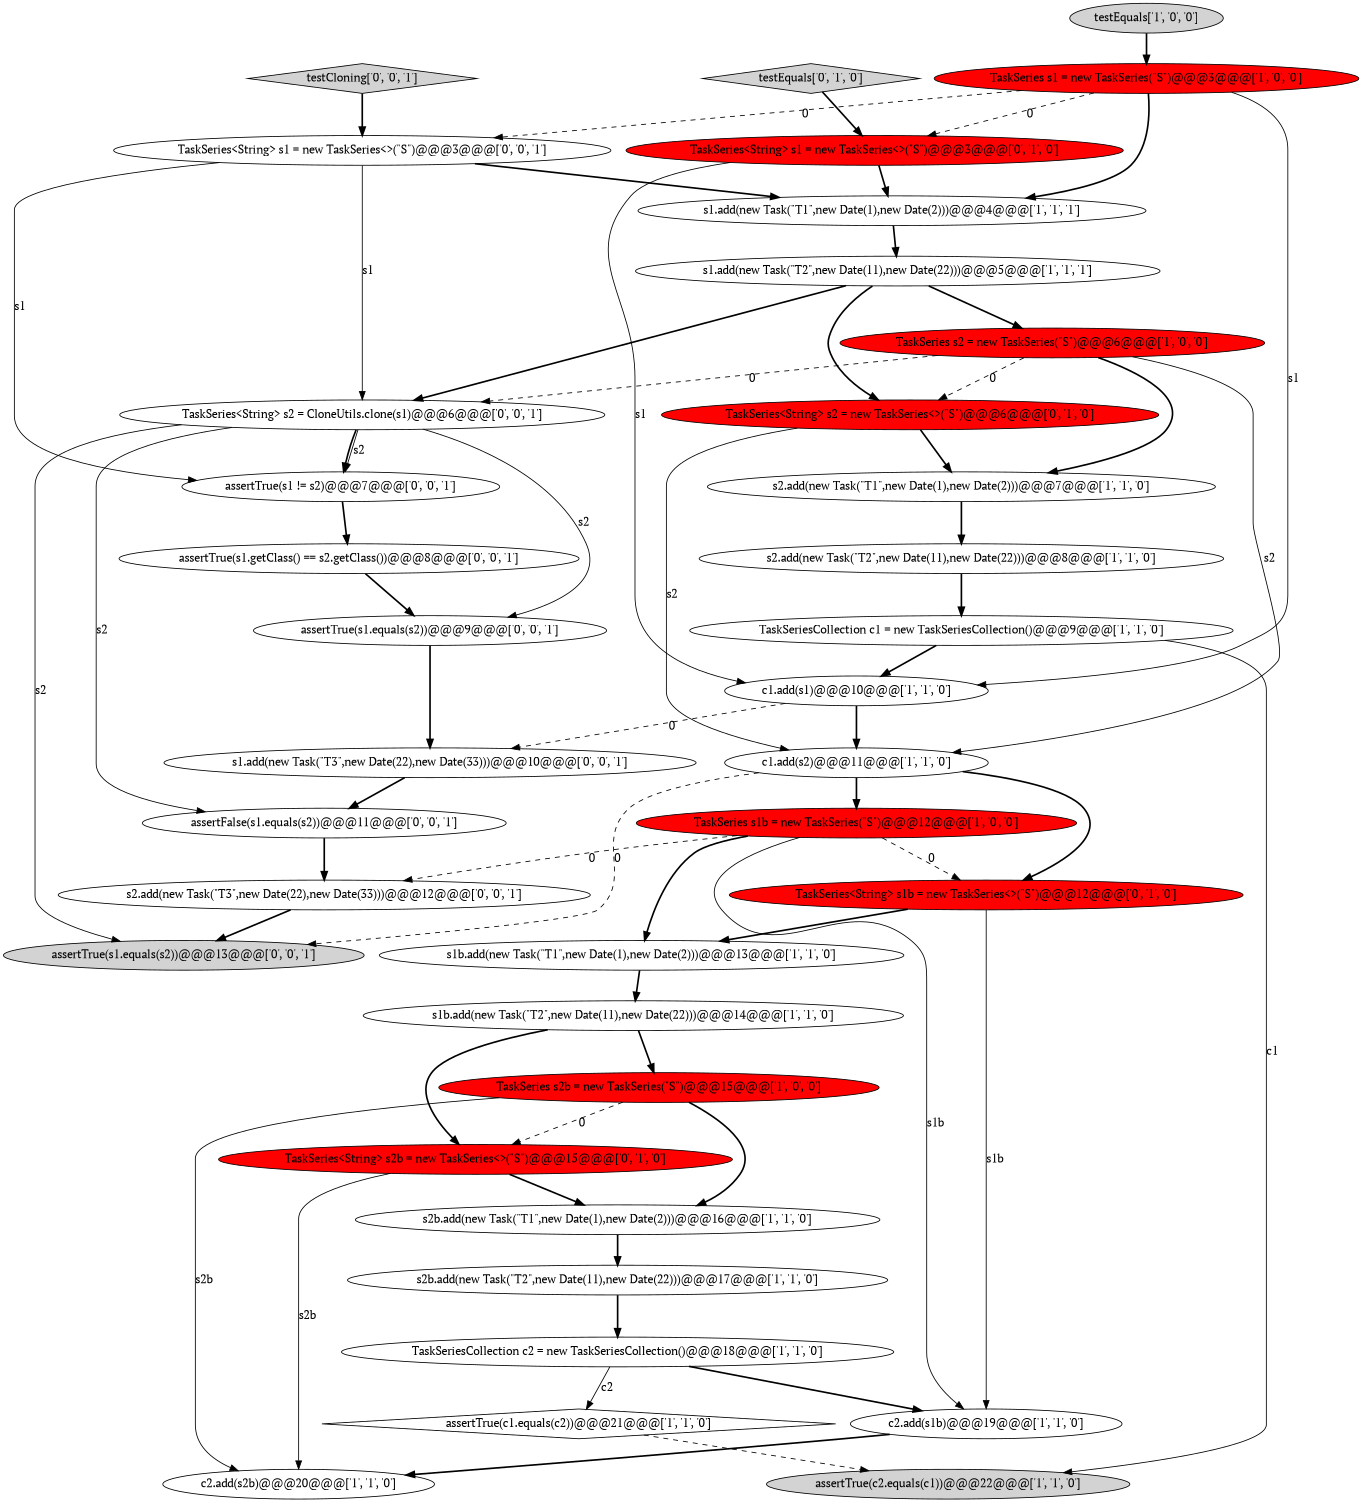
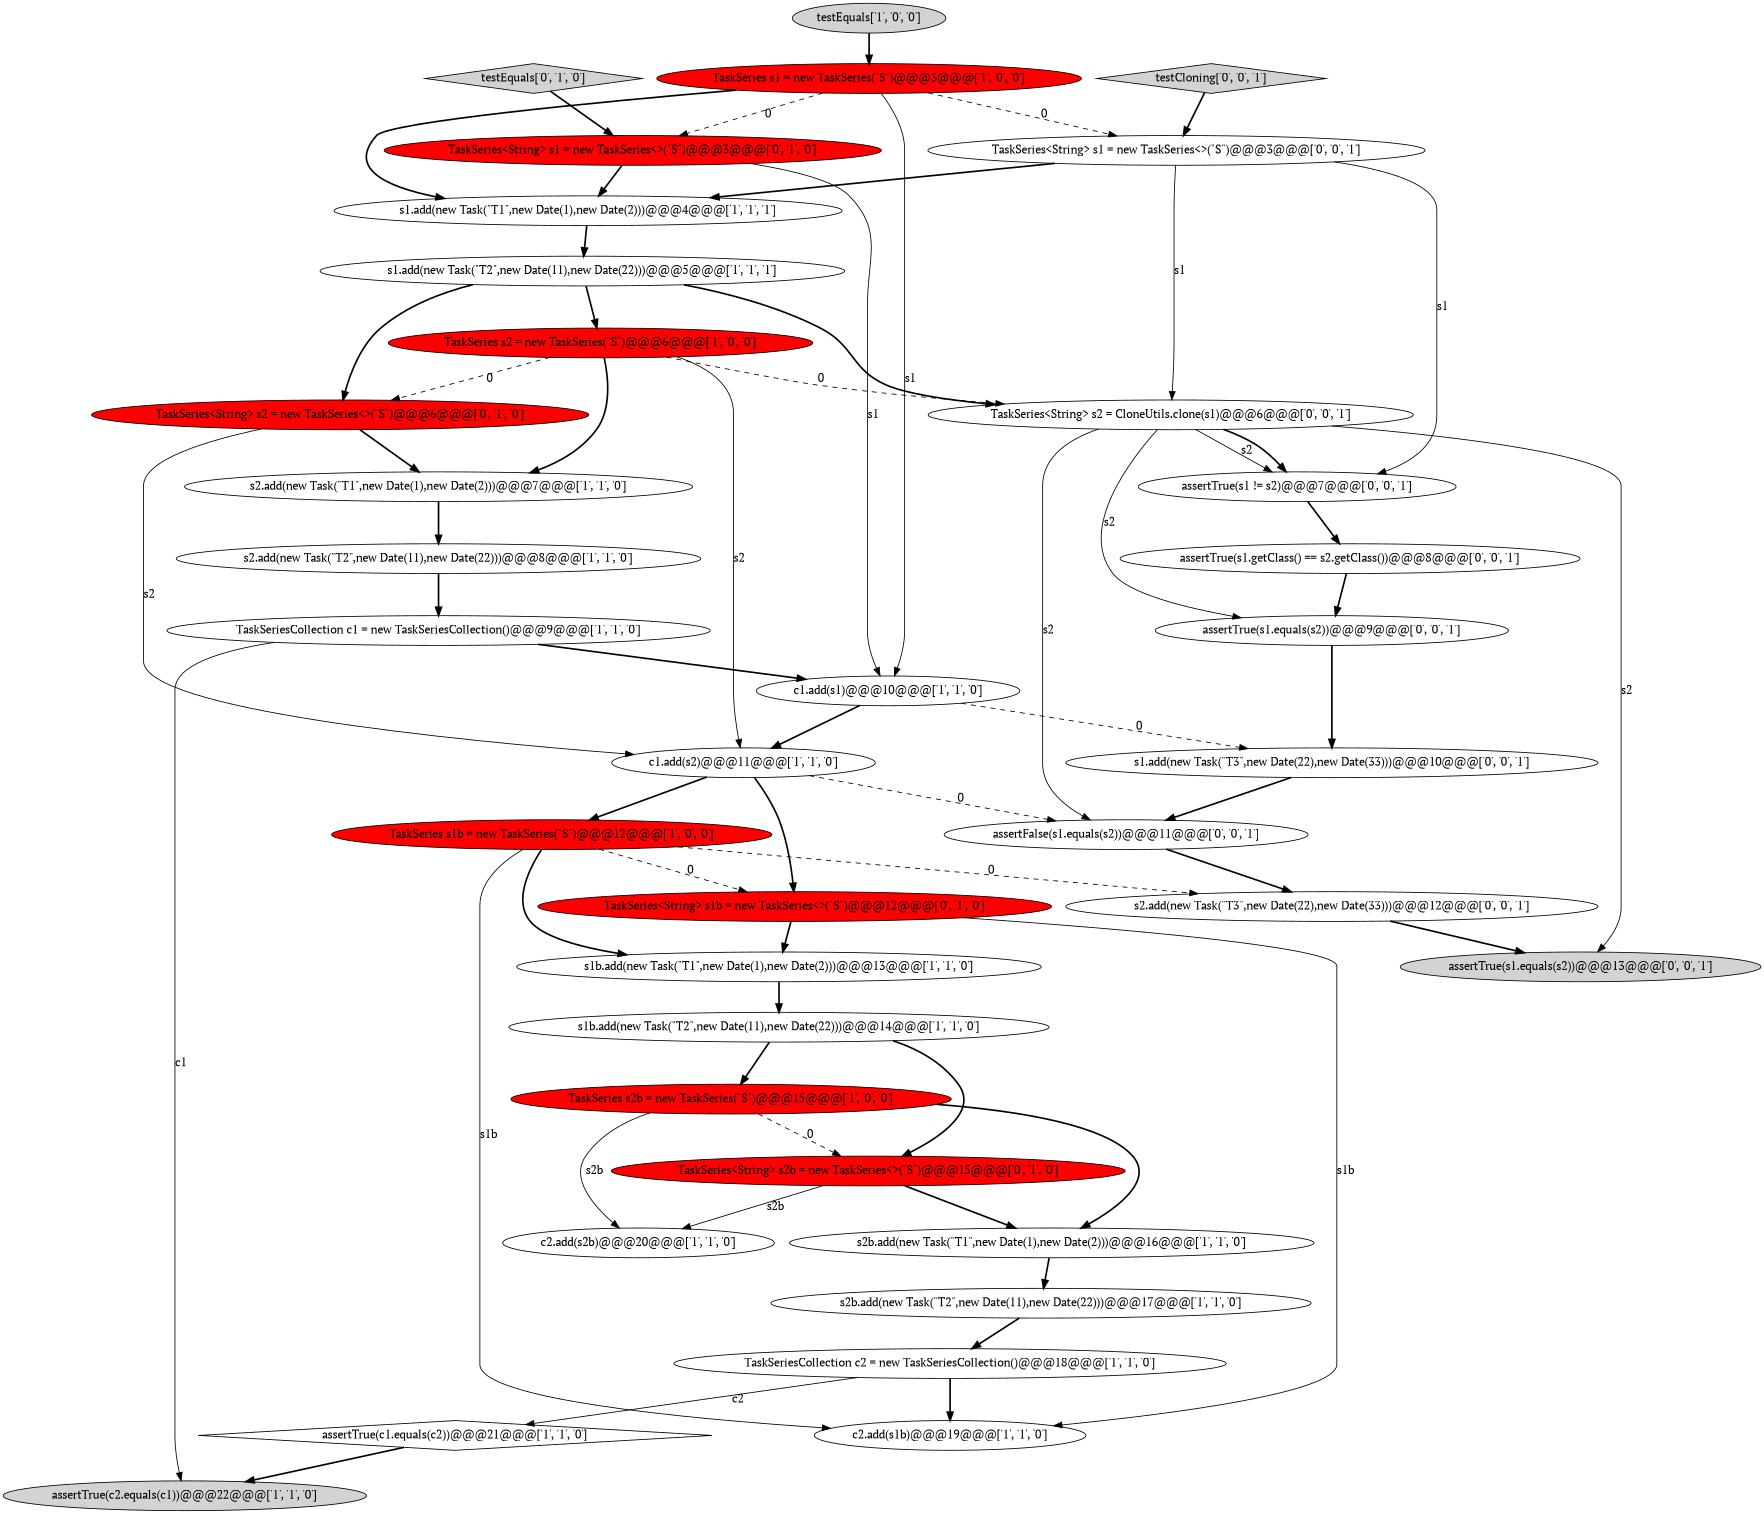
  digraph {
    fontname="PT Serif"
    node [fillcolor=white fontname="PT Serif" shape=ellipse style=filled]
    edge [fontname="PT Serif" style=bold]
    n1 [label="s2b.add(new Task(\"T2\",new Date(11),new Date(22)))@@@17@@@['1', '1', '0']"]
    n2 [label="TaskSeriesCollection c2 = new TaskSeriesCollection()@@@18@@@['1', '1', '0']"]
    n3 [label="c2.add(s1b)@@@19@@@['1', '1', '0']"]
    n4 [label="assertTrue(c1.equals(c2))@@@21@@@['1', '1', '0']" shape=diamond]
    n5 [label="c2.add(s2b)@@@20@@@['1', '1', '0']"]
    n6 [fillcolor=lightgray label="assertTrue(c2.equals(c1))@@@22@@@['1', '1', '0']"]
    n7 [label="s1b.add(new Task(\"T2\",new Date(11),new Date(22)))@@@14@@@['1', '1', '0']"]
    n8 [fillcolor=red label="TaskSeries s2b = new TaskSeries(\"S\")@@@15@@@['1', '0', '0']"]
    n9 [fillcolor=red label="TaskSeries<String> s2b = new TaskSeries<>(\"S\")@@@15@@@['0', '1', '0']"]
    n10 [label="s2b.add(new Task(\"T1\",new Date(1),new Date(2)))@@@16@@@['1', '1', '0']"]
    n11 [label="c1.add(s1)@@@10@@@['1', '1', '0']"]
    n12 [label="s1.add(new Task(\"T3\",new Date(22),new Date(33)))@@@10@@@['0', '0', '1']"]
    n13 [label="c1.add(s2)@@@11@@@['1', '1', '0']"]
    n14 [label="assertFalse(s1.equals(s2))@@@11@@@['0', '0', '1']"]
    n15 [fillcolor=red label="TaskSeries s1b = new TaskSeries(\"S\")@@@12@@@['1', '0', '0']"]
    n16 [fillcolor=red label="TaskSeries<String> s1b = new TaskSeries<>(\"S\")@@@12@@@['0', '1', '0']"]
    n17 [label="TaskSeries<String> s2 = CloneUtils.clone(s1)@@@6@@@['0', '0', '1']"]
    n18 [label="assertTrue(s1 != s2)@@@7@@@['0', '0', '1']"]
    n19 [fillcolor=lightgray label="assertTrue(s1.equals(s2))@@@13@@@['0', '0', '1']"]
    n20 [label="assertTrue(s1.equals(s2))@@@9@@@['0', '0', '1']"]
    n21 [label="assertTrue(s1.getClass() == s2.getClass())@@@8@@@['0', '0', '1']"]
    n22 [label="s2.add(new Task(\"T3\",new Date(22),new Date(33)))@@@12@@@['0', '0', '1']"]
    n23 [fillcolor=lightgray label="testEquals['0', '1', '0']" shape=diamond]
    n24 [fillcolor=red label="TaskSeries<String> s1 = new TaskSeries<>(\"S\")@@@3@@@['0', '1', '0']"]
    n25 [label="s1.add(new Task(\"T1\",new Date(1),new Date(2)))@@@4@@@['1', '1', '1']"]
    n26 [label="s1.add(new Task(\"T2\",new Date(11),new Date(22)))@@@5@@@['1', '1', '1']"]
    n27 [fillcolor=red label="TaskSeries s1 = new TaskSeries(\"S\")@@@3@@@['1', '0', '0']"]
    n28 [label="TaskSeries<String> s1 = new TaskSeries<>(\"S\")@@@3@@@['0', '0', '1']"]
    n29 [fillcolor=red label="TaskSeries s2 = new TaskSeries(\"S\")@@@6@@@['1', '0', '0']"]
    n30 [fillcolor=red label="TaskSeries<String> s2 = new TaskSeries<>(\"S\")@@@6@@@['0', '1', '0']"]
    n31 [label="s2.add(new Task(\"T1\",new Date(1),new Date(2)))@@@7@@@['1', '1', '0']"]
    n32 [label="s2.add(new Task(\"T2\",new Date(11),new Date(22)))@@@8@@@['1', '1', '0']"]
    n33 [label="TaskSeriesCollection c1 = new TaskSeriesCollection()@@@9@@@['1', '1', '0']"]
    n34 [label="s1b.add(new Task(\"T1\",new Date(1),new Date(2)))@@@13@@@['1', '1', '0']"]
    n35 [fillcolor=lightgray label="testEquals['1', '0', '0']"]
    n36 [fillcolor=lightgray label="testCloning['0', '0', '1']" shape=diamond]
    n1 -> n2
    n2 -> n3
    n2 -> n4 [label=c2 style=solid]
-   n3 -> n5
-   n4 -> n6 [style=dashed]
+   n4 -> n6
    n7 -> n8
    n7 -> n9
    n8 -> n5 [label=s2b style=solid]
    n8 -> n9 [label=0 style=dashed]
    n8 -> n10
    n9 -> n5 [label=s2b style=solid]
    n9 -> n10
    n10 -> n1
    n11 -> n12 [label=0 style=dashed]
    n11 -> n13
    n12 -> n14
-   n13 -> n19 [label=0 style=dashed]
+   n13 -> n14 [label=0 style=dashed]
    n13 -> n15
    n13 -> n16
    n14 -> n22
    n15 -> n3 [label=s1b style=solid]
    n15 -> n16 [label=0 style=dashed]
    n15 -> n22 [label=0 style=dashed]
    n15 -> n34
    n16 -> n3 [label=s1b style=solid]
    n16 -> n34
    n17 -> n14 [label=s2 style=solid]
    n17 -> n18 [label=s2 style=solid]
    n17 -> n18
    n17 -> n19 [label=s2 style=solid]
    n17 -> n20 [label=s2 style=solid]
    n18 -> n21
    n20 -> n12
    n21 -> n20
    n22 -> n19
    n23 -> n24
    n24 -> n11 [label=s1 style=solid]
    n24 -> n25
    n25 -> n26
    n26 -> n17
    n26 -> n29
    n26 -> n30
    n27 -> n11 [label=s1 style=solid]
    n27 -> n24 [label=0 style=dashed]
    n27 -> n25
    n27 -> n28 [label=0 style=dashed]
    n28 -> n17 [label=s1 style=solid]
    n28 -> n18 [label=s1 style=solid]
    n28 -> n25
    n29 -> n13 [label=s2 style=solid]
    n29 -> n17 [label=0 style=dashed]
    n29 -> n30 [label=0 style=dashed]
    n29 -> n31
    n30 -> n13 [label=s2 style=solid]
    n30 -> n31
    n31 -> n32
    n32 -> n33
    n33 -> n6 [label=c1 style=solid]
    n33 -> n11
    n34 -> n7
    n35 -> n27
    n36 -> n28
  }
